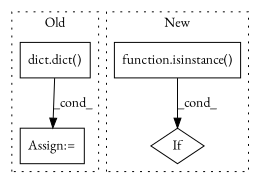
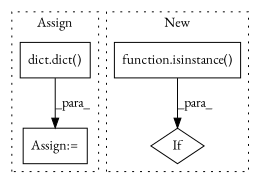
  digraph {
    fontname="EB Garamond"
    node [a=75 fontname="EB Garamond" shape=box]
    edge [fontname="EB Garamond"]
    n1 [l=6 label="dict.dict()" s=605]
    n2 [a=68 l=3 label="Assign:=" s=602]
    n3 [l="11,1" label="function.isinstance()" s="1104,1131"]
    n4 [a=96 l=0 label=If s=1104 shape=diamond]
    subgraph cluster_1 {
-     label=Old
+     label=Assign
      style=dotted
      n1
      n2
    }
    subgraph cluster_2 {
      label=New
      style=dotted
      n3
      n4
    }
-   n1 -> n2 [label=_cond_]
-   n3 -> n4 [label=_cond_]
+   n1 -> n2 [label=_para_]
+   n3 -> n4 [label=_para_]
  }
